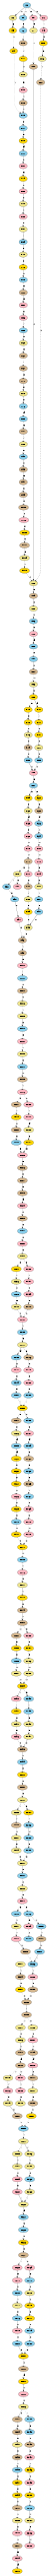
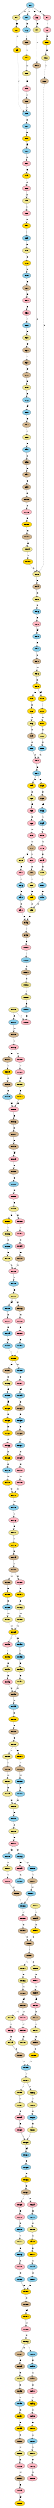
  strict digraph {
    fontname="DejaVu Sans"
    node [fillcolor=skyblue fontname="DejaVu Sans" style=filled]
    edge [arrowhead=normal fontname="DejaVu Sans" style=dashed]
    S1 [fillcolor=khaki]
    S0
    S2
    S3 [fillcolor=lightpink]
    S4 [fillcolor=lightpink]
    S5 [fillcolor=gold]
    S6
    S7 [fillcolor=khaki]
    S8 [fillcolor=lightpink]
    S9 [fillcolor=gold]
    S10 [fillcolor=tan]
    S11 [fillcolor=tan]
    S12 [fillcolor=gold]
    S13
    S14 [fillcolor=gold]
    S15 [fillcolor=khaki]
    S16 [fillcolor=khaki]
    S17
    S18 [fillcolor=khaki]
    S19 [fillcolor=tan]
    S20 [fillcolor=tan]
    S21 [fillcolor=gold]
    S22 [fillcolor=lightpink]
    S23 [fillcolor=khaki]
    S24
    S25 [fillcolor=tan]
    S26
    S27 [fillcolor=lightpink]
    S28 [fillcolor=lightpink]
    S29 [fillcolor=gold]
    S30
    S31 [fillcolor=lightpink]
    S32
    S33 [fillcolor=khaki]
    S34 [fillcolor=tan]
    S35 [fillcolor=lightpink]
    S36 [fillcolor=khaki]
-   S37 [fillcolor=khaki]
+   S37 [fillcolor=gold]
    S38 [fillcolor=gold]
    S39
    S40 [fillcolor=gold]
    S41 [fillcolor=gold]
    S42 [fillcolor=khaki]
    S43 [fillcolor=gold]
    S44 [fillcolor=gold]
    S45 [fillcolor=gold]
    S46 [fillcolor=khaki]
    S47 [fillcolor=gold]
    S48
    S49 [fillcolor=tan]
    S50 [fillcolor=khaki]
    S51 [fillcolor=tan]
    S52
    S53
    S54 [fillcolor=lightpink]
    S55 [fillcolor=lightpink]
    S56 [fillcolor=lightpink]
    S57
    S58
    S59 [fillcolor=gold]
    S60 [fillcolor=gold]
    S61 [fillcolor=khaki]
    S62 [fillcolor=khaki]
    S63 [fillcolor=tan]
    S64 [fillcolor=tan]
    S65 [fillcolor=lightpink]
    S66
    S67 [fillcolor=tan]
    S68 [fillcolor=lightpink]
    S69
    S70 [fillcolor=tan]
    S71 [fillcolor=lightpink]
    S72 [fillcolor=lightpink]
    S73 [fillcolor=khaki]
    S74 [fillcolor=tan]
    S75 [fillcolor=lightpink]
    S76
    S77 [fillcolor=lightpink]
    S78 [fillcolor=khaki]
    S79 [fillcolor=lightpink]
    S80
    S81 [fillcolor=tan]
    S82 [fillcolor=lightpink]
    S83 [fillcolor=khaki]
    S84 [fillcolor=tan]
    S85 [fillcolor=khaki]
    S86
    S87
    S88 [fillcolor=khaki]
    S89 [fillcolor=gold]
    S90
    S91
    S92
    S93 [fillcolor=khaki]
    S94 [fillcolor=lightpink]
    S95 [fillcolor=tan]
    S96 [fillcolor=tan]
    S97 [fillcolor=tan]
    S98 [fillcolor=tan]
    S99 [fillcolor=tan]
    S100 [fillcolor=lightpink]
    S101 [fillcolor=tan]
    S102
    S103 [fillcolor=lightpink]
    S104 [fillcolor=tan]
    S105 [fillcolor=gold]
    S106 [fillcolor=khaki]
    S107 [fillcolor=tan]
    S108 [fillcolor=khaki]
    S109 [fillcolor=khaki]
    S110
    S111 [fillcolor=gold]
    S112 [fillcolor=lightpink]
    S113 [fillcolor=khaki]
    S114
    S115 [fillcolor=tan]
    S116 [fillcolor=lightpink]
    S117 [fillcolor=tan]
    S118 [fillcolor=lightpink]
    n120 [fillcolor=gold label=S519]
    S120 [fillcolor=lightpink]
    S121 [fillcolor=tan]
    S122 [fillcolor=khaki]
    S123
    S124 [fillcolor=gold]
    S125 [fillcolor=lightpink]
    S126 [fillcolor=tan]
    S127 [fillcolor=tan]
    S128 [fillcolor=tan]
    S129 [fillcolor=lightpink]
    S130 [fillcolor=tan]
    S131
    S132 [fillcolor=lightpink]
    S133 [fillcolor=khaki]
    S134 [fillcolor=gold]
    S135 [fillcolor=lightpink]
    S136 [fillcolor=khaki]
    S137 [fillcolor=lightpink]
    S138
    S139 [fillcolor=lightpink]
    S140 [fillcolor=khaki]
    S141 [fillcolor=tan]
    S142 [fillcolor=lightpink]
    S143
    S144 [fillcolor=khaki]
    S145
    S146 [fillcolor=tan]
    S147 [fillcolor=lightpink]
    S148 [fillcolor=lightpink]
    S149
    S150 [fillcolor=lightpink]
    S151
    S152
    S153 [fillcolor=gold]
    S154 [fillcolor=tan]
    S155
    S156 [fillcolor=khaki]
    S157 [fillcolor=lightpink]
    S158
    S159
    S160 [fillcolor=gold]
    S161 [fillcolor=tan]
    S162 [fillcolor=gold]
    S163
    S164 [fillcolor=gold]
    S165 [fillcolor=tan]
    S166 [fillcolor=lightpink]
    S167
    S168 [fillcolor=gold]
    S169 [fillcolor=lightpink]
    S170
    S171 [fillcolor=lightpink]
    S172 [fillcolor=gold]
    S173 [fillcolor=lightpink]
    S174 [fillcolor=gold]
    S175
    S176 [fillcolor=lightpink]
    S177 [fillcolor=khaki]
    S178 [fillcolor=gold]
    S179 [fillcolor=tan]
    S180 [fillcolor=tan]
    S181 [fillcolor=tan]
    S182 [fillcolor=lightpink]
    S183 [fillcolor=gold]
    S184 [fillcolor=gold]
    S185
    S186 [fillcolor=khaki]
    S187 [fillcolor=khaki]
    S188 [fillcolor=khaki]
    S189 [fillcolor=gold]
    S190 [fillcolor=lightpink]
    S191
    S192 [fillcolor=gold]
    S193
    S194 [fillcolor=khaki]
    S195 [fillcolor=khaki]
    S196 [fillcolor=lightpink]
    S197 [fillcolor=khaki]
    S198 [fillcolor=tan]
    S199
    S200 [fillcolor=gold]
    S201 [fillcolor=tan]
    S202 [fillcolor=khaki]
    S203 [fillcolor=khaki]
    S204 [fillcolor=gold]
    S205 [fillcolor=tan]
-   S206
+   S206 [fillcolor=tan]
    S207 [fillcolor=khaki]
    S208
    S209 [fillcolor=khaki]
    S210
    S211 [fillcolor=khaki]
    S212
    S213 [fillcolor=khaki]
    S214 [fillcolor=lightpink]
    S215
    S216
    S217 [fillcolor=khaki]
    S218
    S219 [fillcolor=lightpink]
    S220 [fillcolor=lightpink]
    S221 [fillcolor=tan]
    S222
    S223 [fillcolor=tan]
    S224
    S226
    S228 [fillcolor=lightpink]
    S227 [fillcolor=khaki]
    S229 [fillcolor=tan]
    S230 [fillcolor=tan]
    S231 [fillcolor=gold]
    S232 [fillcolor=tan]
    S233 [fillcolor=tan]
    S234 [fillcolor=khaki]
    S235 [fillcolor=khaki]
    S236 [fillcolor=khaki]
    S237 [fillcolor=lightpink]
    S238 [fillcolor=tan]
    S239 [fillcolor=tan]
    S240 [fillcolor=tan]
    S241 [fillcolor=lightpink]
    S242 [fillcolor=lightpink]
    S243 [fillcolor=khaki]
    S244 [fillcolor=tan]
    S245 [fillcolor=lightpink]
    S246 [fillcolor=lightpink]
    S247 [fillcolor=khaki]
    S248 [fillcolor=khaki]
    S249 [fillcolor=khaki]
    S250 [fillcolor=tan]
    S251 [fillcolor=tan]
    S252 [fillcolor=gold]
    S253
    S254 [fillcolor=khaki]
    S255 [fillcolor=khaki]
    S256 [fillcolor=khaki]
    S257 [fillcolor=khaki]
    S258 [fillcolor=khaki]
    S259 [fillcolor=lightpink]
    S260
    S261 [fillcolor=lightpink]
    S262 [fillcolor=khaki]
    S263 [fillcolor=khaki]
    S264
    S265
    S266 [fillcolor=gold]
    S267 [fillcolor=tan]
    S268 [fillcolor=lightpink]
    S269 [fillcolor=lightpink]
    S270 [fillcolor=lightpink]
    S271
    S272
    S273 [fillcolor=khaki]
    S274 [fillcolor=khaki]
    n275 [fillcolor=gold label=S975]
    S276
    S277 [fillcolor=gold]
    S278 [fillcolor=lightpink]
    S279
    S280
    S281
    S282 [fillcolor=gold]
    S283 [fillcolor=tan]
    S284 [fillcolor=gold]
    S285 [fillcolor=lightpink]
    S286 [fillcolor=khaki]
    S287 [fillcolor=tan]
    S288
    S289 [fillcolor=tan]
    S290
    S291 [fillcolor=khaki]
    S292 [fillcolor=tan]
    S293 [fillcolor=tan]
    S294 [fillcolor=lightpink]
    S295
    S296 [fillcolor=gold]
    S297 [fillcolor=gold]
    S298 [fillcolor=lightpink]
    S299 [fillcolor=gold]
    S300 [fillcolor=gold]
    S301 [fillcolor=tan]
    S302
    S303 [fillcolor=khaki]
    S304 [fillcolor=khaki]
    S305 [fillcolor=lightpink]
    S306 [fillcolor=lightpink]
    S307 [fillcolor=tan]
    S308 [fillcolor=lightpink]
    S309 [fillcolor=lightpink]
    S310 [fillcolor=gold]
    S1 -> S5 [label=E style=solid]
    S0 -> S1 [label=M style=solid]
    S0 -> S2 [arrowhead=vee label=V]
    S0 -> S3 [arrowhead=tee label=T style=dotted]
    S0 -> S4 [label=L style=solid]
    S2 -> S6 [label=F]
    S3 -> S7 [label=Q style=solid]
    S4 -> S8 [arrowhead=tee label=I style=dotted]
    S5 -> S9 [label=N style=dotted]
    S6 -> S10 [label=I style=dotted]
    S7 -> S11 [arrowhead=vee label=V style=dotted]
    S8 -> S12 [label=T style=solid]
    S9 -> S13 [arrowhead=vee label=V style=dotted]
    S10 -> S14 [arrowhead=tee label=V style=dotted]
    S11 -> S15 [label=A style=solid]
    S12 -> S16 [label=Q style=solid]
    S13 -> S17 [label=S style=dotted]
    S14 -> S18 [arrowhead=tee label=M style=solid]
    S15 -> S19 [label=S style=solid]
    S16 -> S20 [label=V]
    S17 -> S21 [label=T style=solid]
    S18 -> S22 [arrowhead=tee label=E style=dotted]
    S19 -> S23 [arrowhead=tee label=H style=solid]
    S20 -> S15 [arrowhead=tee label=A]
    S21 -> S24 [arrowhead=vee label=G style=solid]
    S22 -> S25 [label=N]
    S23 -> S26 [label=L style=dotted]
    S24 -> S27 [label=A style=solid]
    S25 -> S13 [arrowhead=vee label=V style=solid]
    S26 -> S28 [arrowhead=vee label=S]
    S27 -> S29 [arrowhead=vee label=C style=dotted]
    S28 -> S30 [label=G style=solid]
    S29 -> S31 [arrowhead=vee label=A]
    S30 -> S32 [arrowhead=tee label=S style=dotted]
    S31 -> S33 [arrowhead=vee label=L style=solid]
    S32 -> S34 [arrowhead=tee label=L style=solid]
    S33 -> S35 [arrowhead=vee label=K style=solid]
    S34 -> S36 [arrowhead=vee label=W style=dotted]
    S35 -> S37 [arrowhead=vee label=L style=dotted]
    S36 -> S38 [arrowhead=vee label=T style=solid]
    S37 -> S39 [arrowhead=tee label=I style=solid]
    S38 -> S40 [label=S style=dotted]
    S38 -> S41 [arrowhead=vee label=G style=solid]
    S39 -> S42 [arrowhead=tee label=P style=solid]
    S40 -> S43 [label=T style=solid]
    S41 -> S44 [arrowhead=tee label=I]
    S42 -> S45 [arrowhead=tee label=P]
    S43 -> S46 [arrowhead=vee label=A]
    S44 -> S47 [arrowhead=vee label=A]
    S45 -> S48 [label=A style=solid]
    S46 -> S49 [arrowhead=tee label=L style=solid]
    S47 -> S50 [arrowhead=tee label=L style=solid]
    S48 -> S51 [arrowhead=vee label=D]
    S49 -> S52 [arrowhead=vee label=L]
    S50 -> S53 [arrowhead=vee label=L style=solid]
    S51 -> S54 [arrowhead=vee label=C style=solid]
    S52 -> S55 [label=A style=solid]
    S53 -> S55 [arrowhead=vee label=A]
    S54 -> S56 [label=F style=dotted]
    S55 -> S57 [label=C style=solid]
    S56 -> S58 [label=Y]
    S57 -> S59 [label=T style=solid]
    S57 -> S60 [arrowhead=tee label=R]
    S58 -> S61 [arrowhead=vee label=H style=solid]
    S59 -> S62 [label=R]
    S60 -> S63 [label=S]
    S61 -> S64 [label=Q style=dotted]
    S62 -> S65 [label=G style=solid]
    S63 -> S66 [arrowhead=tee label=G style=dotted]
    S64 -> S67 [arrowhead=tee label=I style=dotted]
    S65 -> S68 [label=R]
    S66 -> S69 [label=N]
    S67 -> S70 [arrowhead=tee label=Q]
    S68 -> S71 [arrowhead=tee label=M style=dotted]
    S69 -> S72 [label=M]
    S70 -> S73 [label=S style=solid]
    S71 -> S74 [arrowhead=vee label=M style=dotted]
    S72 -> S75 [arrowhead=tee label=M]
    S73 -> S76 [label=P style=solid]
    S74 -> S77 [arrowhead=tee label=N style=solid]
    S74 -> S78 [label=S style=dotted]
    S75 -> S79 [arrowhead=tee label=R style=solid]
    S76 -> S80 [arrowhead=tee label=G style=dotted]
    S77 -> S81 [label=T style=dotted]
    S78 -> S82 [arrowhead=vee label=S style=dotted]
    S79 -> S83 [arrowhead=vee label=T style=solid]
    S80 -> S84 [arrowhead=vee label=C]
    S81 -> S85 [arrowhead=tee label=Y]
-   S78 -> S86 [arrowhead=tee label=Y]
+   S82 -> S86 [arrowhead=tee label=Y]
    S83 -> S87 [arrowhead=tee label=Y style=dotted]
    S84 -> S88 [arrowhead=tee label=Y]
    S85 -> S89 [arrowhead=vee label=R]
    S86 -> S90 [arrowhead=vee label=R]
    S87 -> S91 [label=R style=dotted]
    S88 -> S92 [arrowhead=vee label=P style=dotted]
    S89 -> S93 [arrowhead=tee label=L]
    S90 -> S94 [label=L style=solid]
    S91 -> S93 [label=L style=solid]
    S92 -> S95 [arrowhead=vee label=L style=solid]
    S93 -> S96 [label=P style=dotted]
    S94 -> S96 [arrowhead=vee label=P]
    S95 -> S97 [label=C style=solid]
    S96 -> S98 [label=Y]
    S97 -> S99 [arrowhead=vee label=F style=dotted]
    S98 -> S100 [arrowhead=vee label=S style=solid]
    S99 -> S101 [arrowhead=tee label=T]
    S100 -> S102 [label=I]
    S101 -> S103 [label=L style=dotted]
    S102 -> S104 [label=A style=dotted]
    S103 -> S105 [label=S style=dotted]
    S104 -> S106 [arrowhead=tee label=L]
    S105 -> S107 [arrowhead=vee label=T]
    S106 -> S108 [arrowhead=vee label=Y style=dotted]
    S107 -> S109 [arrowhead=vee label=Q]
    S108 -> S110 [arrowhead=vee label=R style=solid]
    S109 -> S111 [label=V]
    S110 -> S112 [arrowhead=tee label=D style=dotted]
    S111 -> S15 [arrowhead=tee label=A]
-   S112 -> S113 [label=Y]
+   S113 -> S112 [label=Y]
    S113 -> S114 [label=S]
    S114 -> S115 [arrowhead=vee label=M style=solid]
    S115 -> S116 [arrowhead=tee label=V]
    S116 -> S117 [arrowhead=tee label=T style=dotted]
    S116 -> S118 [label=A style=dotted]
    S117 -> n120 [label=Y]
    S118 -> S120 [arrowhead=vee label=Y]
    n120 -> S121 [arrowhead=vee label=L]
    S120 -> S122 [arrowhead=vee label=G style=dotted]
    S121 -> S123 [arrowhead=vee label=F style=dotted]
    S122 -> S124 [label=F style=dotted]
    S123 -> S125 [label=C style=dotted]
    S124 -> S125 [label=C style=solid]
    S125 -> S126 [label=E style=solid]
    S126 -> S127 [label=T style=solid]
    S127 -> S128 [arrowhead=vee label=S style=solid]
    S128 -> S129 [label=G]
    S129 -> S130 [arrowhead=vee label=L]
    S130 -> S131 [label=F style=dotted]
    S131 -> S132 [arrowhead=vee label=H style=dotted]
    S132 -> S133 [arrowhead=tee label=F]
    S133 -> S134 [arrowhead=vee label=S style=dotted]
    S133 -> S135 [label=F]
    S134 -> S136 [arrowhead=vee label=Y]
    S135 -> S137 [arrowhead=vee label=Y style=dotted]
    S136 -> S138 [arrowhead=tee label=L]
    S137 -> S139 [arrowhead=vee label=L style=dotted]
    S138 -> S140 [arrowhead=vee label=Q]
    S139 -> S141 [label=Q]
    S140 -> S142 [arrowhead=vee label=A]
    S141 -> S142 [arrowhead=tee label=A]
    S142 -> S143 [label=V style=solid]
    S143 -> S144 [label=C]
    S144 -> S145 [label=G style=solid]
    S144 -> S146 [arrowhead=vee label=S]
    S145 -> S147 [label=H style=solid]
    S146 -> S148 [arrowhead=vee label=H]
    S147 -> S149 [label=F style=dotted]
    S148 -> S150 [arrowhead=tee label=F style=dotted]
    S149 -> S151 [arrowhead=vee label=S]
    S150 -> S152 [arrowhead=vee label=S style=dotted]
    S151 -> S153 [arrowhead=tee label=I]
    S152 -> S153 [arrowhead=tee label=I style=dotted]
    S153 -> S154 [arrowhead=tee label=T]
    S153 -> S155 [arrowhead=tee label=A style=solid]
    S154 -> S156 [arrowhead=vee label=R style=dotted]
    S155 -> S157 [label=R style=dotted]
    S156 -> S158 [label=G]
    S157 -> S159 [label=G style=dotted]
    S158 -> S160 [arrowhead=vee label=G style=solid]
    S159 -> S161 [arrowhead=vee label=S]
    S160 -> S162 [arrowhead=tee label=P]
    S161 -> S163 [arrowhead=tee label=P style=dotted]
    S162 -> S164 [arrowhead=tee label=S style=solid]
    S163 -> S165 [arrowhead=vee label=S]
    S164 -> S166 [arrowhead=tee label=A style=dotted]
    S165 -> S167 [label=V style=dotted]
    S166 -> S168 [arrowhead=vee label=L style=solid]
    S167 -> S169 [arrowhead=vee label=L style=dotted]
    S168 -> S170 [arrowhead=vee label=T]
    S169 -> S171 [arrowhead=vee label=T style=dotted]
    S170 -> S172 [arrowhead=tee label=M]
    S171 -> S173 [arrowhead=vee label=M style=dotted]
    S172 -> S174 [label=L]
    S173 -> S174 [label=L style=dotted]
    S174 -> S175 [arrowhead=tee label=M]
    S175 -> S176 [arrowhead=vee label=K]
    S176 -> S177 [arrowhead=vee label=P]
    S177 -> S178 [arrowhead=tee label=V style=solid]
    S178 -> S179 [label=T style=solid]
    S179 -> S180 [arrowhead=vee label=V style=solid]
    S180 -> S181 [label=M style=dotted]
    S180 -> S182 [label=T]
    S181 -> S183 [label=S style=solid]
    S182 -> S184 [arrowhead=vee label=S]
    S183 -> S185 [arrowhead=tee label=F style=solid]
    S184 -> S186 [arrowhead=tee label=F]
    S185 -> S187 [arrowhead=vee label=W]
    S186 -> S188 [label=W]
    S187 -> S189 [label=M style=dotted]
    S188 -> S189 [arrowhead=vee label=M]
    S189 -> S190 [arrowhead=tee label=Y style=solid]
    S189 -> S191 [label=D]
    S190 -> S192 [label=I style=dotted]
    S191 -> S193 [arrowhead=vee label=I style=solid]
    S192 -> S194 [arrowhead=vee label=F style=dotted]
    S193 -> S195 [arrowhead=tee label=F style=solid]
    S194 -> S196 [label=S]
    S195 -> S197 [arrowhead=vee label=S]
    S196 -> S198 [arrowhead=vee label=L]
    S197 -> S198 [arrowhead=tee label=L style=solid]
    S198 -> S199 [label=N style=solid]
    S199 -> S200 [arrowhead=tee label=T style=solid]
    S200 -> S201 [label=L]
    S201 -> S202 [arrowhead=vee label=F style=dotted]
    S202 -> S203 [label=Y]
    S202 -> S204 [label=S]
    S203 -> S205 [arrowhead=tee label=Y style=solid]
    S204 -> S206 [arrowhead=vee label=Y style=dotted]
    S205 -> S207 [label=M]
    S206 -> S208 [arrowhead=vee label=M style=solid]
    S207 -> S209 [label=P style=solid]
    S208 -> S210 [arrowhead=vee label=P style=solid]
    S209 -> S211 [label=T style=dotted]
    S210 -> S211 [arrowhead=tee label=T]
    S211 -> S212 [arrowhead=vee label=H style=solid]
    S212 -> S213 [arrowhead=vee label=L]
    S213 -> S214 [arrowhead=vee label=H]
    S214 -> S215 [arrowhead=vee label=C]
    S214 -> S216 [arrowhead=tee label=S style=dotted]
    S215 -> S217 [arrowhead=vee label=N style=dotted]
    S216 -> S218 [label=N]
    S216 -> S219 [arrowhead=tee label=D]
    S217 -> S220 [label=V style=dotted]
    S218 -> S221 [label=V]
    S219 -> S222 [arrowhead=tee label=A style=dotted]
    S220 -> S223 [arrowhead=vee label=M style=solid]
    S221 -> S224 [label=M style=solid]
    S223 -> S226 [arrowhead=tee label=I style=dotted]
    S224 -> S226 [arrowhead=vee label=I style=solid]
    S226 -> S228 [label=V]
    S228 -> S230 [arrowhead=tee label=L]
    S227 -> S229 [label=V]
    S229 -> S231 [arrowhead=vee label=L]
    S230 -> S232 [label=L style=dotted]
    S231 -> S232 [arrowhead=vee label=L style=dotted]
    S232 -> S233 [arrowhead=tee label=I style=solid]
    S233 -> S234 [label=V style=dotted]
    S233 -> S235 [arrowhead=tee label=L style=dotted]
    S234 -> S236 [arrowhead=vee label=L]
    S235 -> S237 [label=L style=dotted]
    S236 -> S238 [arrowhead=vee label=N style=solid]
    S237 -> S239 [arrowhead=vee label=N style=dotted]
    S238 -> S240 [label=G style=dotted]
    S239 -> S241 [arrowhead=tee label=G]
    S240 -> S242 [arrowhead=vee label=M style=dotted]
    S240 -> S243 [arrowhead=tee label=V style=dotted]
    S241 -> S244 [arrowhead=vee label=L style=solid]
    S242 -> S245 [arrowhead=tee label=V]
    S243 -> S246 [arrowhead=vee label=V]
    S244 -> S247 [label=V]
    S245 -> S248 [label=T style=dotted]
    S246 -> S249 [arrowhead=vee label=T style=dotted]
    S247 -> S250 [arrowhead=vee label=T style=dotted]
    S249 -> S251 [arrowhead=tee label=L style=solid]
    S250 -> S252 [arrowhead=vee label=L style=dotted]
    S251 -> S253 [arrowhead=tee label=V style=dotted]
    S252 -> S253 [arrowhead=tee label=V style=dotted]
    S253 -> S254 [label=Y]
    S254 -> S255 [arrowhead=tee label=I]
    S254 -> S256 [arrowhead=vee label=V style=solid]
    S255 -> S257 [arrowhead=tee label=V style=solid]
    S256 -> S258 [arrowhead=vee label=V]
    S257 -> S259 [label=L style=dotted]
    S258 -> S260 [label=L]
    S259 -> S261 [arrowhead=tee label=F style=solid]
    S260 -> S262 [arrowhead=tee label=F]
    S261 -> S263 [arrowhead=vee label=I style=solid]
    S262 -> S263 [label=I]
    S263 -> S264 [arrowhead=vee label=G style=solid]
    S264 -> S265 [label=F style=dotted]
    S265 -> S266 [arrowhead=vee label=L style=dotted]
    S266 -> S267 [label=P style=solid]
    S267 -> S268 [label=I]
    S267 -> S269 [arrowhead=vee label=A style=dotted]
    S268 -> S270 [arrowhead=vee label=D style=solid]
    S269 -> S271 [arrowhead=vee label=D style=solid]
    S270 -> S272 [arrowhead=vee label=L style=solid]
    S271 -> S273 [arrowhead=vee label=L]
    S272 -> S274 [arrowhead=vee label=V]
    S273 -> n275 [arrowhead=tee label=A]
    S274 -> S276 [label=P style=dotted]
    n275 -> S277 [label=P style=solid]
    S276 -> S278 [label=A style=solid]
    S277 -> S279 [label=A style=dotted]
    S278 -> S280 [arrowhead=tee label=H style=dotted]
    S279 -> S281 [arrowhead=tee label=H]
    S280 -> S282 [arrowhead=tee label=P style=solid]
    S281 -> S282 [arrowhead=vee label=P]
    S282 -> S283 [arrowhead=tee label=L]
    S283 -> S284 [arrowhead=vee label=G style=dotted]
    S284 -> S285 [label=M style=solid]
    S285 -> S286 [label=L style=dotted]
    S286 -> S287 [arrowhead=tee label=L style=solid]
    S286 -> S288 [label=I style=dotted]
    S287 -> S289 [arrowhead=vee label=F]
    S288 -> S290 [arrowhead=tee label=F style=solid]
    S289 -> S291 [arrowhead=vee label=T]
    S290 -> S292 [arrowhead=tee label=A style=dotted]
    S291 -> S293 [arrowhead=tee label=T style=solid]
    S292 -> S294 [arrowhead=tee label=T]
    S293 -> S295 [label=V]
    S294 -> S296 [arrowhead=vee label=V style=dotted]
    S295 -> S297 [label=H style=solid]
    S296 -> S298 [label=L]
    S297 -> S299 [label=S]
    S298 -> S300 [arrowhead=tee label=S]
    S299 -> S301 [arrowhead=tee label=L style=solid]
    S300 -> S302 [arrowhead=tee label=A]
    S301 -> S303 [arrowhead=tee label=N style=dotted]
    S302 -> S304 [arrowhead=vee label=N style=solid]
    S303 -> S305 [label=T style=solid]
    S304 -> S306 [label=S style=dotted]
    S305 -> S307 [arrowhead=tee label=M style=dotted]
    S306 -> S308 [arrowhead=vee label=M style=solid]
    S307 -> S309 [arrowhead=vee label=E style=solid]
    S309 -> S310 [arrowhead=vee label=G style=solid]
  }
